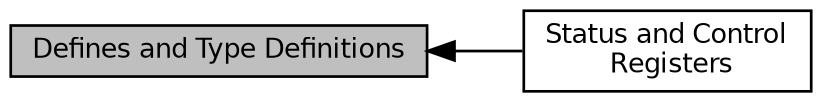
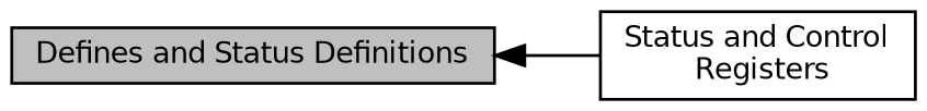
  digraph {
    rankdir=LR
    node [color=black fontname=Helvetica fontsize=10 shape=box style=filled]
    n1 [fillcolor=white height=0.2 label="Status and Control\l Registers" width=0.4]
-   n2 [fillcolor=grey75 fontcolor=black height=0.2 label="Defines and Type Definitions" width=0.4]
+   n2 [fillcolor=grey75 fontcolor=black height=0.2 label="Defines and Status Definitions" width=0.4]
    n2 -> n1 [dir=back fontname=Helvetica fontsize=10 labelfontname=Helvetica labelfontsize=10 shape=plaintext style=solid]
  }
